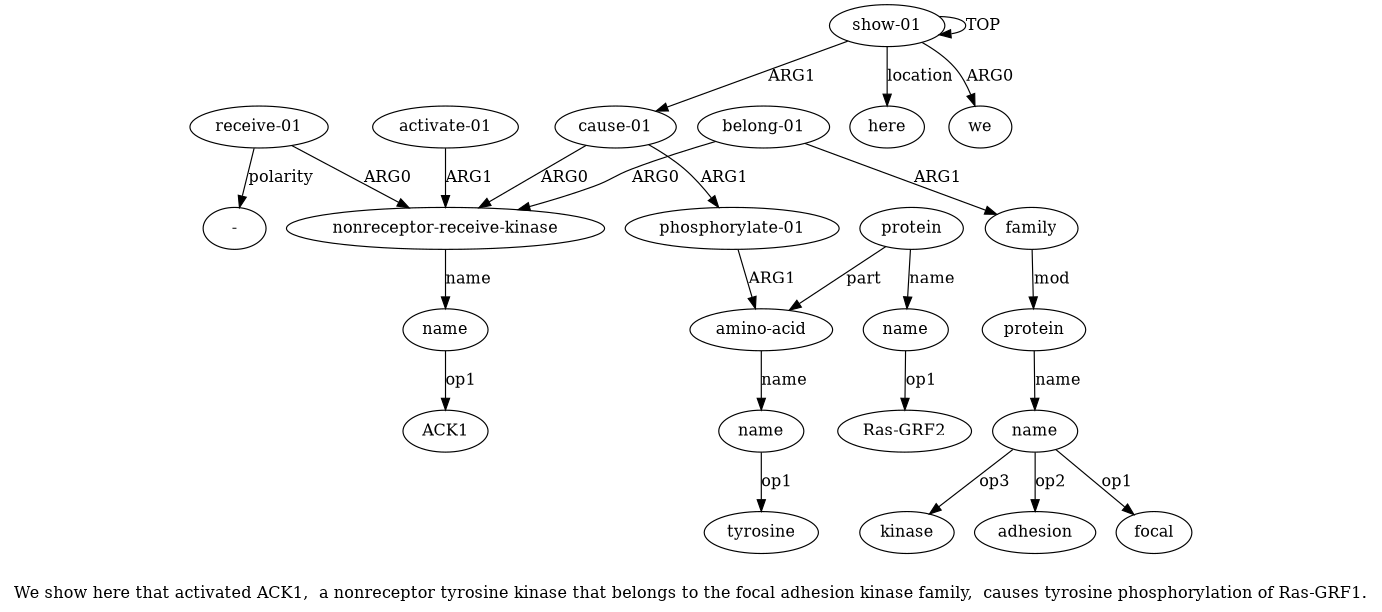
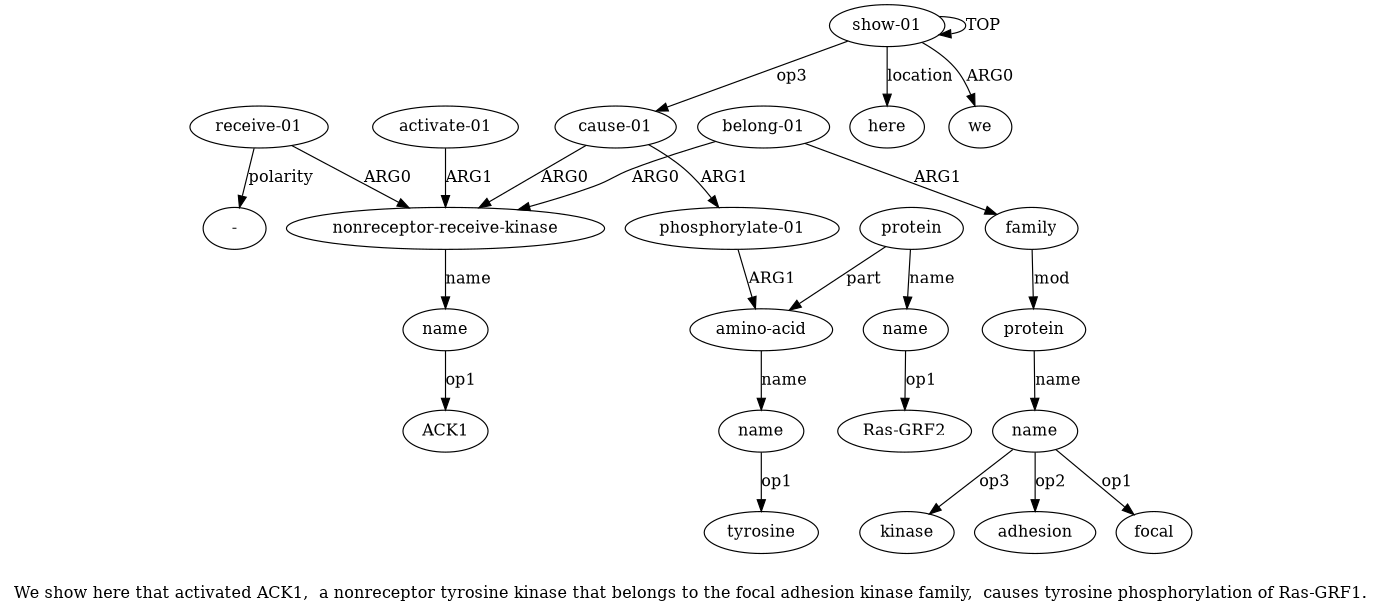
  digraph {
    label="We show here that activated ACK1,  a nonreceptor tyrosine kinase that belongs to the focal adhesion kinase family,  causes tyrosine phosphorylation of Ras-GRF1."
    node [color=black gold_ind=-1 gold_label=name test_ind=-1 test_label=name]
    edge [color=black gold_label=ARG1 test_label=ARG1]
    n1 [gold_label="-" label="-" test_label="-"]
    n2 [gold_label=ACK1 label=ACK1 test_label=ACK1]
    n3 [gold_label=kinase label=kinase test_label=kinase]
    n4 [gold_label=adhesion label=adhesion test_label=adhesion]
    n5 [gold_ind=15 label=name test_ind=15]
    n6 [gold_label="Ras-GRF1" label="Ras-GRF2" test_label="Ras-GRF1"]
    n7 [gold_ind=14 gold_label=protein label=protein test_ind=14 test_label=protein]
    n8 [gold_ind=12 gold_label="amino-acid" label="amino-acid" test_ind=12 test_label="amino-acid"]
    n9 [gold_ind=13 label=name test_ind=13]
    n10 [gold_label=tyrosine label=tyrosine test_label=tyrosine]
    n11 [gold_ind=16 gold_label=here label=here test_ind=16 test_label=here]
    n12 [gold_ind=11 gold_label="phosphorylate-01" label="phosphorylate-01" test_ind=11 test_label="phosphorylate-01"]
    n13 [gold_ind=10 gold_label="activate-01" label="activate-01" test_ind=10 test_label="activate-01"]
    n14 [gold_ind=3 gold_label="nonreceptor-tyrosine-kinase" label="nonreceptor-receive-kinase" test_ind=3 test_label="nonreceptor-tyrosine-kinase"]
    n15 [gold_ind=4 label=name test_ind=4]
    n16 [gold_label=focal label=focal test_label=focal]
    n17 [gold_ind=1 gold_label=we label=we test_ind=1 test_label=we]
    n18 [gold_ind=0 gold_label="show-01" label="show-01" test_ind=0 test_label="show-01"]
    n19 [gold_ind=2 gold_label="cause-01" label="cause-01" test_ind=2 test_label="cause-01"]
    n20 [gold_ind=5 gold_label="belong-01" label="belong-01" test_ind=5 test_label="belong-01"]
    n21 [gold_ind=6 gold_label=family label=family test_ind=6 test_label=family]
    n22 [gold_ind=7 gold_label=protein label=protein test_ind=7 test_label=protein]
    n23 [gold_ind=8 label=name test_ind=8]
    n24 [gold_ind=9 gold_label="receive-01" label="receive-01" test_ind=9 test_label="receive-01"]
    n5 -> n6 [gold_label=op1 label=op1 test_label=op1]
    n7 -> n5 [gold_label=name label=name test_label=name]
    n7 -> n8 [gold_label=part label=part test_label=part]
    n8 -> n9 [gold_label=name label=name test_label=name]
    n9 -> n10 [gold_label=op1 label=op1 test_label=op1]
    n12 -> n8 [label=ARG1]
    n13 -> n14 [label=ARG1]
    n14 -> n15 [gold_label=name label=name test_label=name]
    n15 -> n2 [gold_label=op1 label=op1 test_label=op1]
    n18 -> n11 [gold_label=location label=location test_label=location]
    n18 -> n17 [gold_label=ARG0 label=ARG0 test_label=ARG0]
    n18 -> n18 [gold_label=TOP label=TOP test_label=TOP]
-   n18 -> n19 [label=ARG1]
+   n18 -> n19 [label=op3]
    n19 -> n12 [label=ARG1]
    n19 -> n14 [gold_label=ARG0 label=ARG0 test_label=ARG0]
    n20 -> n14 [gold_label=ARG0 label=ARG0 test_label=ARG0]
    n20 -> n21 [label=ARG1]
    n21 -> n22 [gold_label=mod label=mod test_label=mod]
    n22 -> n23 [gold_label=name label=name test_label=name]
    n23 -> n3 [gold_label=op3 label=op3 test_label=op3]
    n23 -> n4 [gold_label=op2 label=op2 test_label=op2]
    n23 -> n16 [gold_label=op1 label=op1 test_label=op1]
    n24 -> n1 [gold_label=polarity label=polarity test_label=polarity]
    n24 -> n14 [gold_label=ARG0 label=ARG0 test_label=ARG0]
  }
